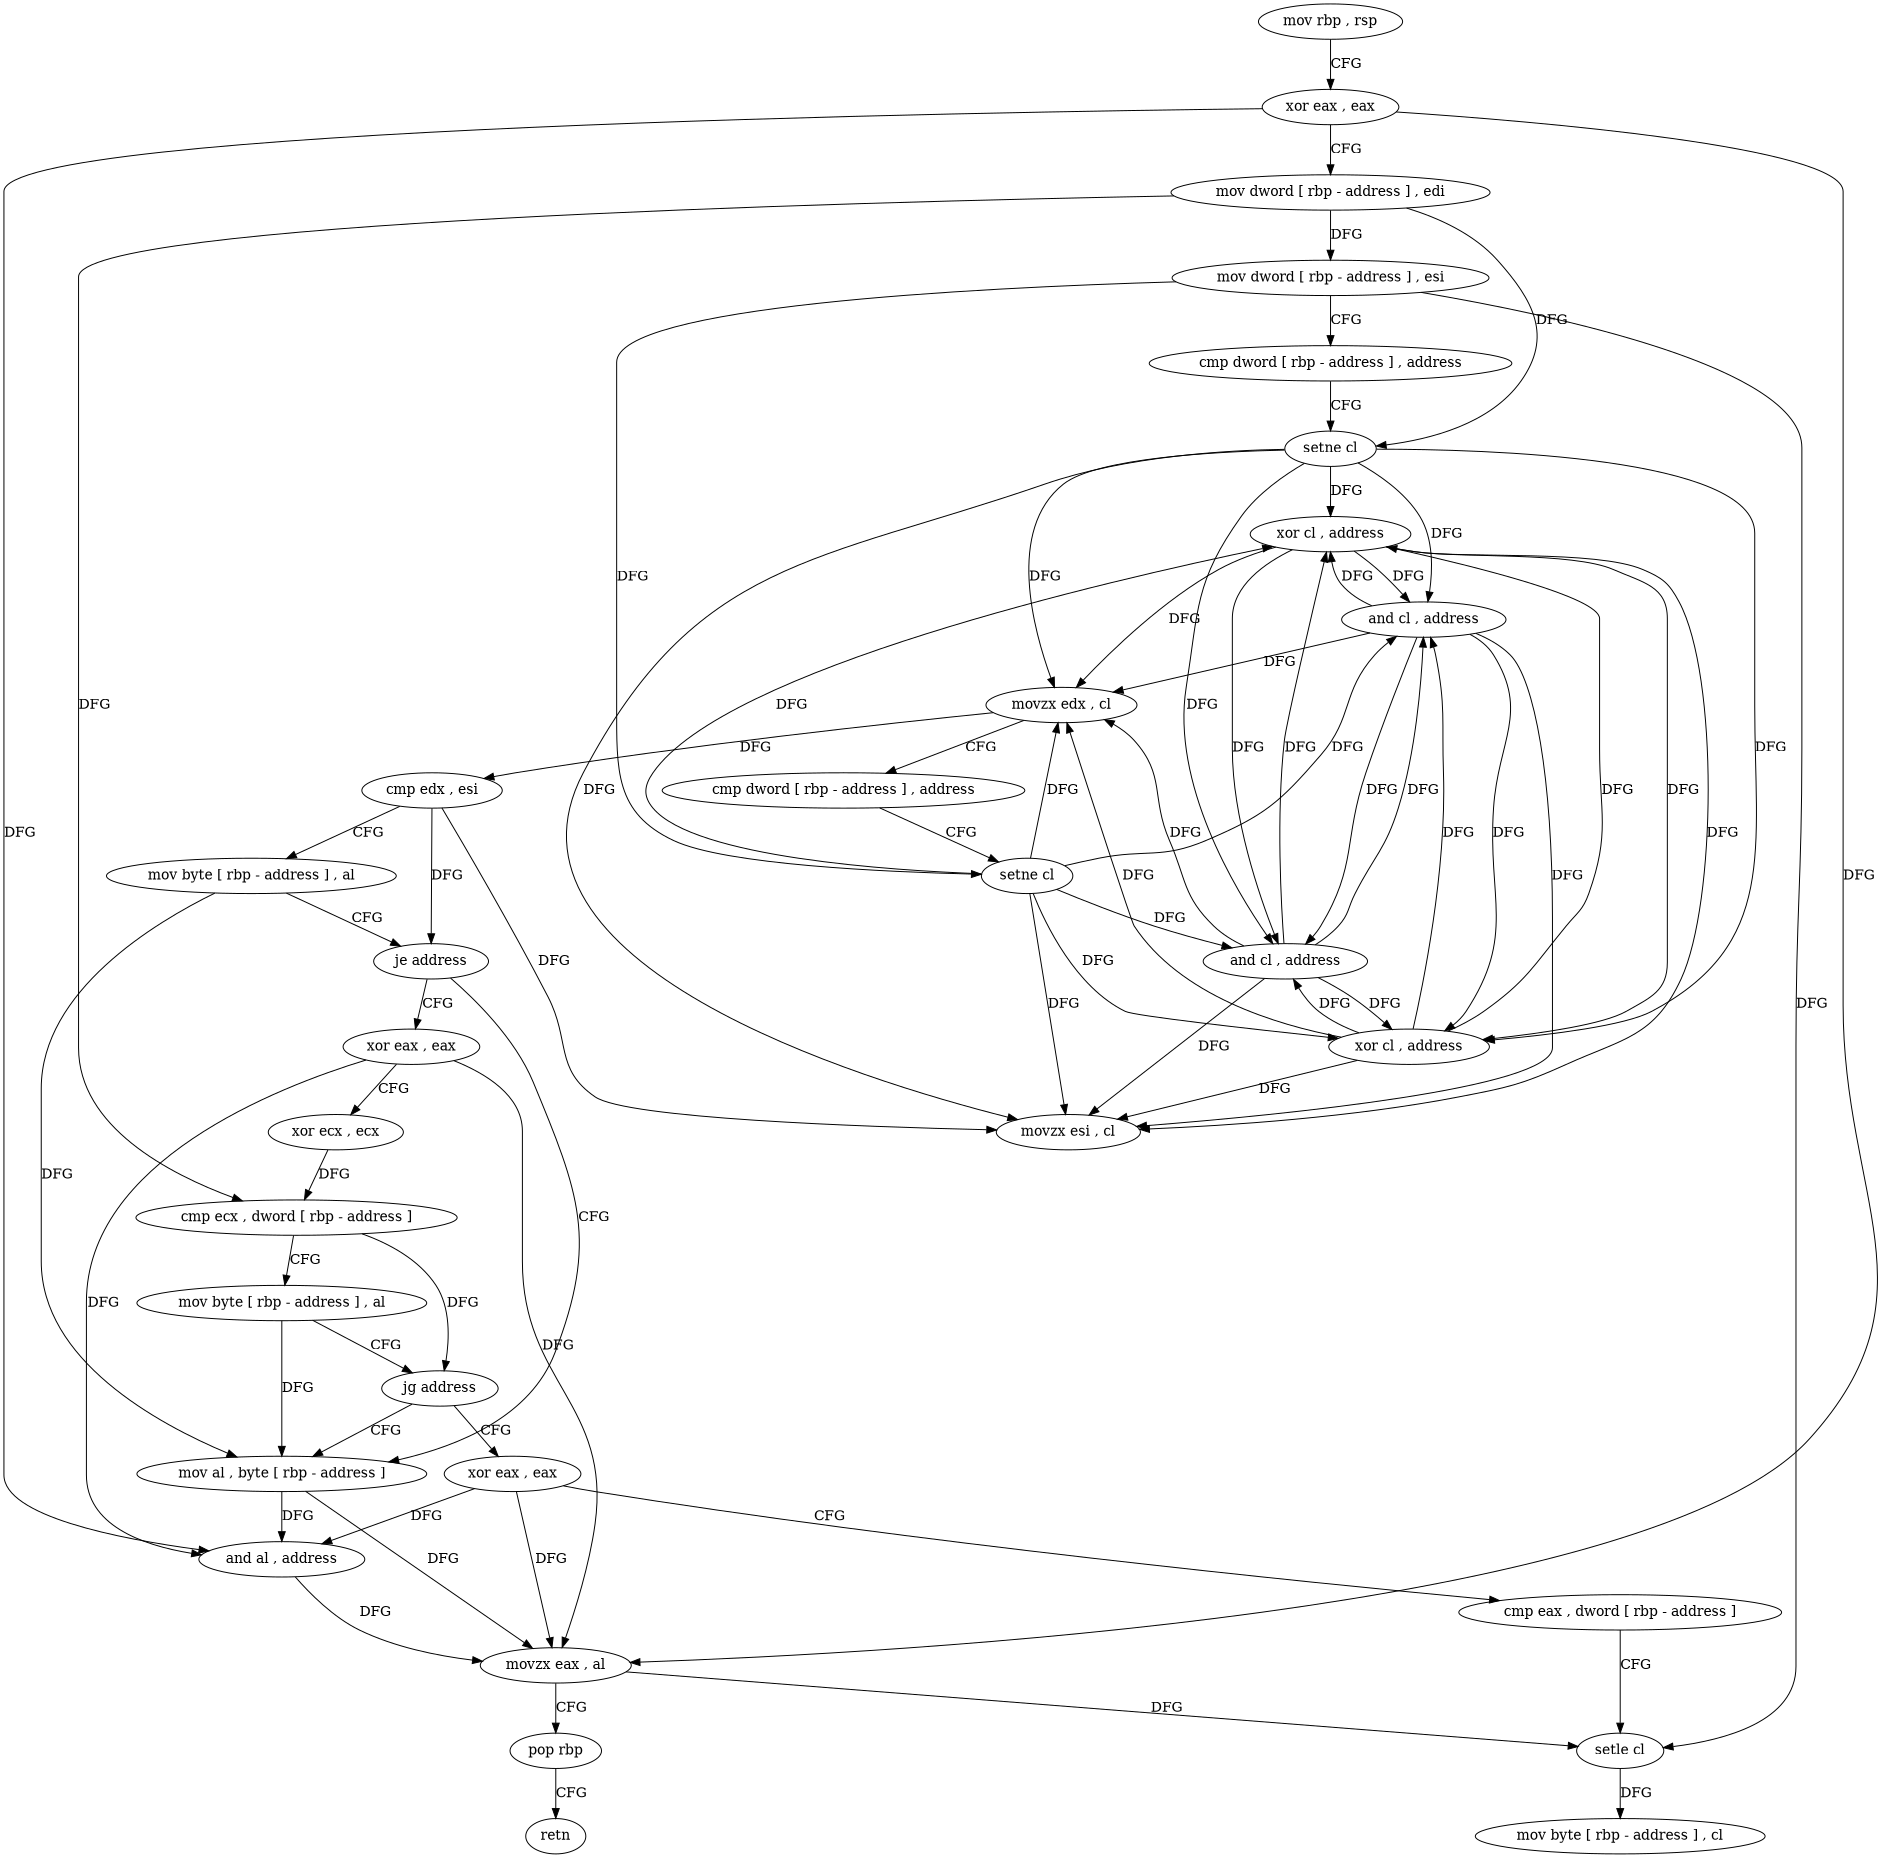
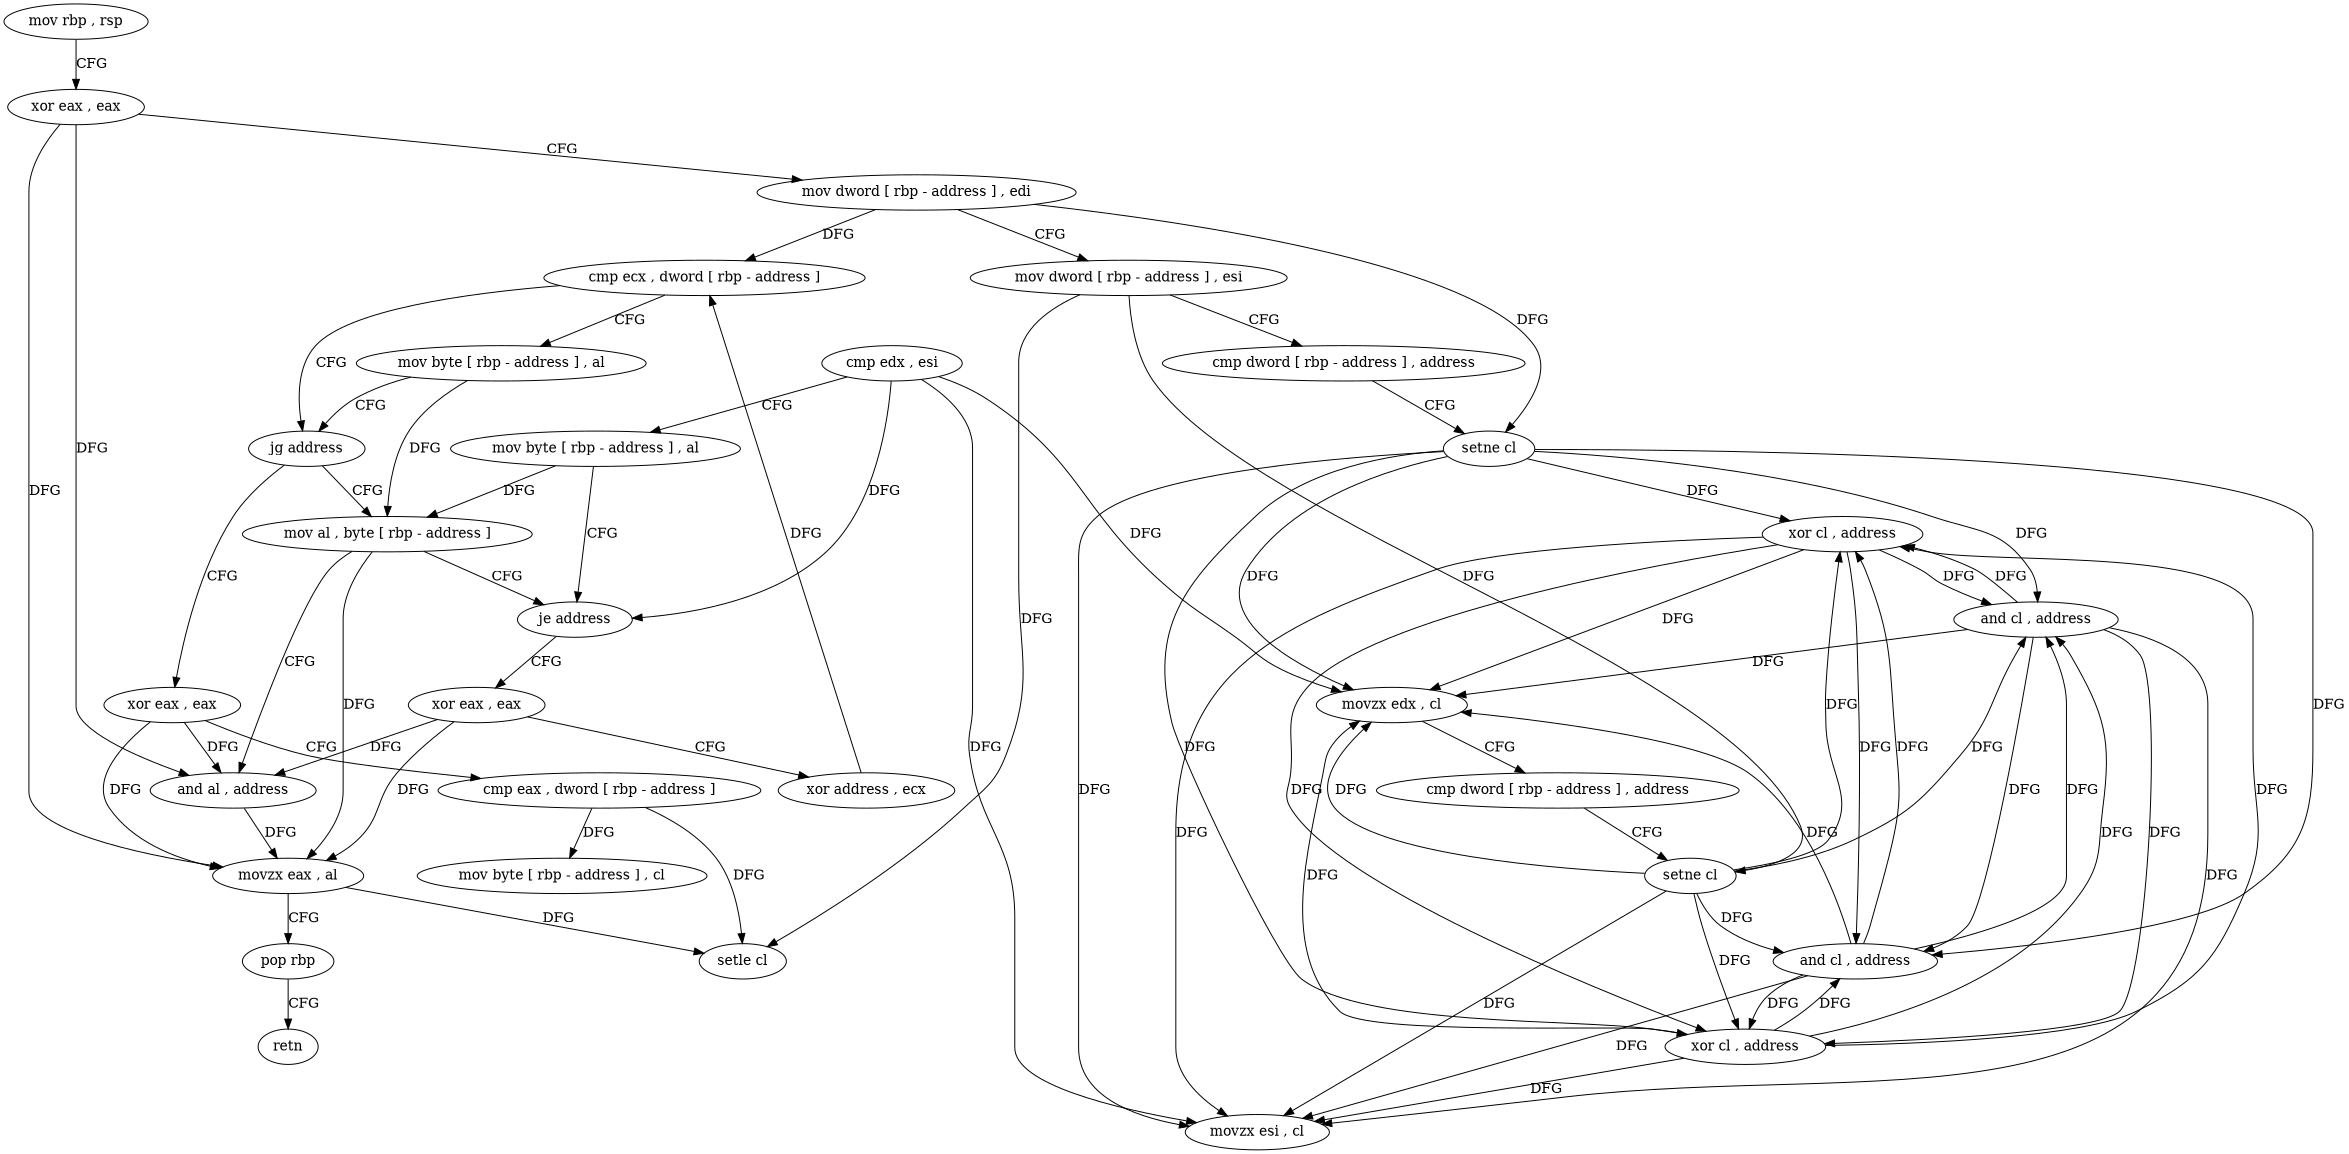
  digraph {
    n1 [label="mov rbp , rsp"]
    n2 [label="xor eax , eax"]
    n3 [label="mov dword [ rbp - address ] , edi"]
    n4 [label="and al , address"]
    n5 [label="movzx eax , al"]
    n6 [label="mov dword [ rbp - address ] , esi"]
    n7 [label="setne cl"]
    n8 [label="cmp ecx , dword [ rbp - address ]"]
    n9 [label="setle cl"]
    n10 [label="pop rbp"]
    n11 [label="cmp dword [ rbp - address ] , address"]
    n12 [label="setne cl"]
    n13 [label="xor cl , address"]
    n14 [label="and cl , address"]
    n15 [label="movzx edx , cl"]
    n16 [label="xor cl , address"]
    n17 [label="and cl , address"]
    n18 [label="movzx esi , cl"]
    n19 [label="mov byte [ rbp - address ] , al"]
    n20 [label="jg address"]
    n21 [label="mov byte [ rbp - address ] , cl"]
    n22 [label="cmp dword [ rbp - address ] , address"]
    n23 [label="cmp edx , esi"]
    n24 [label="mov byte [ rbp - address ] , al"]
    n25 [label="je address"]
    n26 [label="mov al , byte [ rbp - address ]"]
    n27 [label="xor eax , eax"]
-   n28 [label="xor ecx , ecx"]
+   n28 [label="xor address , ecx"]
    n29 [label=retn]
    n30 [label="xor eax , eax"]
    n31 [label="cmp eax , dword [ rbp - address ]"]
    n1 -> n2 [label=CFG]
    n2 -> n3 [label=CFG]
    n2 -> n4 [label=DFG]
    n2 -> n5 [label=DFG]
-   n3 -> n6 [label=DFG]
+   n3 -> n6 [label=CFG]
    n3 -> n7 [label=DFG]
    n3 -> n8 [label=DFG]
    n4 -> n5 [label=DFG]
    n5 -> n9 [label=DFG]
    n5 -> n10 [label=CFG]
    n6 -> n9 [label=DFG]
    n6 -> n11 [label=CFG]
    n6 -> n12 [label=DFG]
    n7 -> n13 [label=DFG]
    n7 -> n14 [label=DFG]
    n7 -> n15 [label=DFG]
    n7 -> n16 [label=DFG]
    n7 -> n17 [label=DFG]
    n7 -> n18 [label=DFG]
    n8 -> n19 [label=CFG]
-   n8 -> n20 [label=DFG]
-   n9 -> n21 [label=DFG]
+   n8 -> n20 [label=CFG]
+   n31 -> n21 [label=DFG]
    n10 -> n29 [label=CFG]
    n11 -> n7 [label=CFG]
    n12 -> n13 [label=DFG]
    n12 -> n14 [label=DFG]
    n12 -> n15 [label=DFG]
    n12 -> n16 [label=DFG]
    n12 -> n17 [label=DFG]
    n12 -> n18 [label=DFG]
    n13 -> n14 [label=DFG]
    n13 -> n15 [label=DFG]
    n13 -> n16 [label=DFG]
    n13 -> n17 [label=DFG]
    n13 -> n18 [label=DFG]
    n14 -> n13 [label=DFG]
    n14 -> n15 [label=DFG]
    n14 -> n16 [label=DFG]
    n14 -> n17 [label=DFG]
    n14 -> n18 [label=DFG]
    n15 -> n22 [label=CFG]
-   n15 -> n23 [label=DFG]
+   n23 -> n15 [label=DFG]
    n16 -> n13 [label=DFG]
    n16 -> n14 [label=DFG]
    n16 -> n15 [label=DFG]
    n16 -> n17 [label=DFG]
    n16 -> n18 [label=DFG]
    n17 -> n13 [label=DFG]
    n17 -> n14 [label=DFG]
    n17 -> n15 [label=DFG]
    n17 -> n16 [label=DFG]
    n17 -> n18 [label=DFG]
    n19 -> n20 [label=CFG]
    n19 -> n26 [label=DFG]
    n20 -> n26 [label=CFG]
    n20 -> n30 [label=CFG]
    n22 -> n12 [label=CFG]
    n23 -> n18 [label=DFG]
    n23 -> n24 [label=CFG]
    n23 -> n25 [label=DFG]
    n24 -> n25 [label=CFG]
    n24 -> n26 [label=DFG]
-   n25 -> n26 [label=CFG]
+   n26 -> n25 [label=CFG]
    n25 -> n27 [label=CFG]
-   n26 -> n4 [label=DFG]
+   n26 -> n4 [label=CFG]
    n26 -> n5 [label=DFG]
    n27 -> n4 [label=DFG]
    n27 -> n5 [label=DFG]
    n27 -> n28 [label=CFG]
    n28 -> n8 [label=DFG]
    n30 -> n4 [label=DFG]
    n30 -> n5 [label=DFG]
    n30 -> n31 [label=CFG]
-   n31 -> n9 [label=CFG]
+   n31 -> n9 [label=DFG]
  }
